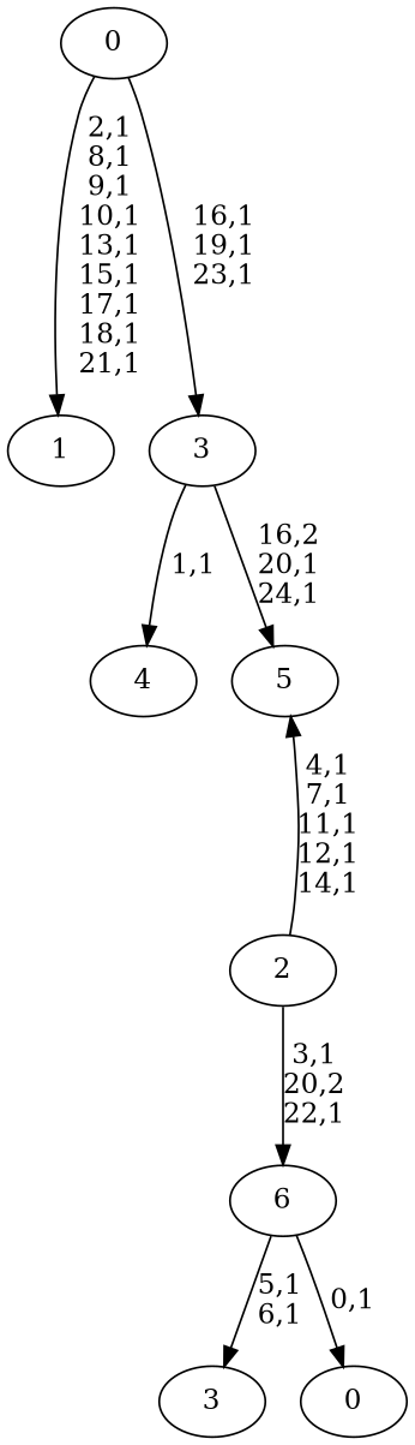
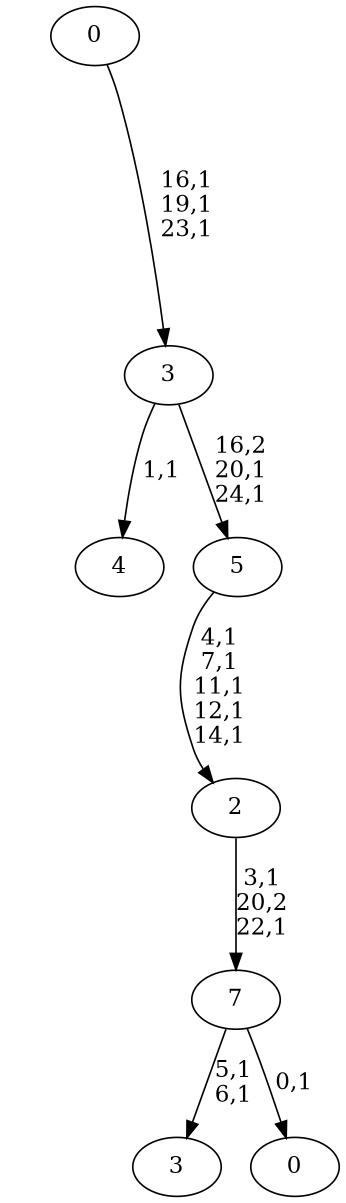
  digraph {
    n1 [label=4]
    n2 [label=3]
    n3 [label=2]
-   7 [label=6]
-   n5 [label=1]
+   7
    n6 [label=0]
    5
    3
    0
    n3 -> 7 [label="3,1\n20,2\n22,1"]
    7 -> n2 [label="5,1\n6,1"]
    7 -> n6 [label="0,1"]
-   n3 -> 5 [label="4,1\n7,1\n11,1\n12,1\n14,1"]
+   5 -> n3 [label="4,1\n7,1\n11,1\n12,1\n14,1"]
    3 -> n1 [label="1,1"]
    3 -> 5 [label="16,2\n20,1\n24,1"]
-   0 -> n5 [label="2,1\n8,1\n9,1\n10,1\n13,1\n15,1\n17,1\n18,1\n21,1"]
    0 -> 3 [label="16,1\n19,1\n23,1"]
  }
